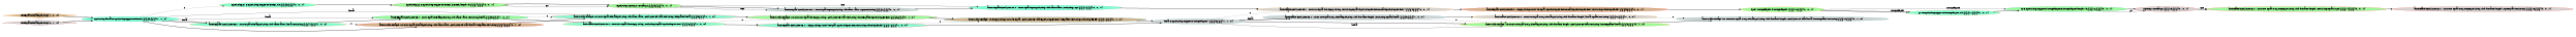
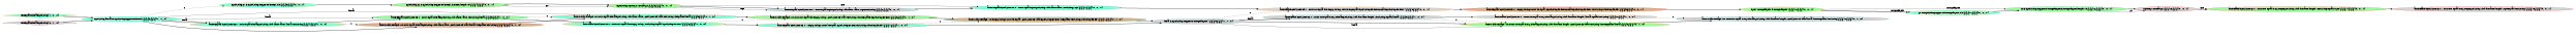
  digraph {
    rankdir=LR
    node [color=darkorange fillcolor=lightgrey shape=ellipse style=filled]
    edge [arrowhead=dot style=bold]
    n1 [color=red label="rope = p1.concat(p2)@@@13@@@['0', '0', '1']"]
    n2 [color=red fillcolor=palegreen label="assertFalse(CLASSNAME + \" must not equal every RopeByteString with the same length\",testString.equals(rope))@@@14@@@['0', '0', '1']"]
    n3 [color=red label="assertFalse(CLASSNAME + \" must not equal every RopeByteString with the same length\",rope.equals(testString))@@@15@@@['0', '0', '1']"]
    n4 [fillcolor=palegreen label="byte(( mungedBytes = mungedBytes()@@@10@@@['0', '0', '1']"]
    n5 [color=teal fillcolor=palegreen label="p2 = ByteString.copyFrom(mungedBytes,5,mungedBytes.length - 5)@@@12@@@['0', '0', '1']"]
    n6 [fillcolor=aquamarine label="p1 = ByteString.copyFrom(mungedBytes,0,5)@@@11@@@['0', '0', '1']"]
    n7 [color=brown fillcolor=palegreen label="ByteString rope = p1.concat(p2)@@@5@@@['0', '0', '1']"]
    n8 [color=teal fillcolor=aquamarine label="assertEquals(CLASSNAME + \" must equal RopeByteString with same value\",testString,rope)@@@7@@@['0', '0', '1']"]
    n9 [color=teal label="assertEquals(CLASSNAME + \" must equal RopeByteString with same value\",rope,testString)@@@6@@@['0', '0', '1']"]
    n10 [label="assertFalse(CLASSNAME + \" must not equal the empty string\",testString.equals(ByteString.EMPTY.concat(ByteString.EMPTY)))@@@8@@@['0', '0', '1']"]
    n11 [color=red fillcolor=tan label="assertEquals(CLASSNAME + \" empty strings must be equal\",ByteString.EMPTY.concat(ByteString.EMPTY),testString.substring(55,55))@@@9@@@['0', '0', '1']"]
    n12 [color=brown fillcolor=palegreen label="assertWithMessage(\"%s must not equal the empty string\",CLASSNAME).that(testString).isNotEqualTo(ByteString.EMPTY)@@@6@@@['0', '1', '0']"]
    n13 [color=teal fillcolor=tan label="assertWithMessage(\"%s empty strings must be equal\",CLASSNAME).that(ByteString.EMPTY).isEqualTo(testString.substring(55,55))@@@7@@@['0', '1', '0']"]
    n14 [color=teal label="literal = ByteString.copyFrom(mungedBytes())@@@8@@@['1', '1', '0']"]
-   n15 [fillcolor=tan label="testEqualsLiteralByteString['1', '0', '0']" shape=diamond]
+   n15 [fillcolor=aquamarine label="testEqualsLiteralByteString['1', '0', '0']" shape=diamond]
    n16 [color=teal fillcolor=aquamarine label="ByteString literal = ByteString.copyFrom(BYTES)@@@3@@@['1', '1', '0']"]
    n17 [fillcolor=aquamarine label="assertEquals(CLASSNAME + \" must equal LiteralByteString with same value\",literal,testString)@@@4@@@['1', '0', '0']"]
    n18 [color=teal fillcolor=palegreen label="assertEquals(CLASSNAME + \" must equal LiteralByteString with same value\",testString,literal)@@@5@@@['1', '0', '0']"]
    n19 [color=red fillcolor=tan label="assertWithMessage(\"%s must equal LiteralByteString with same value\",CLASSNAME).that(literal).isEqualTo(testString)@@@4@@@['0', '1', '0']"]
    n20 [color=red fillcolor=aquamarine label="assertWithMessage(\"%s must equal LiteralByteString with same value\",CLASSNAME).that(testString).isEqualTo(literal)@@@5@@@['0', '1', '0']"]
    n21 [fillcolor=aquamarine label="ByteString p1 = ByteString.copyFrom(BYTES,0,5)@@@3@@@['0', '0', '1']"]
    n22 [fillcolor=aquamarine label="assertFalse(CLASSNAME + \" must not equal the empty string\",testString.equals(ByteString.EMPTY))@@@6@@@['1', '0', '0']"]
    n23 [color=red fillcolor=aquamarine label="assertEquals(CLASSNAME + \" empty strings must be equal\",ByteString.EMPTY,testString.substring(55,55))@@@7@@@['1', '0', '0']"]
    n24 [color=teal label="assertWithMessage(\"%s must not equal every LiteralByteString with the same length\",CLASSNAME).that(literal).isNotEqualTo(testString)@@@10@@@['0', '1', '0']"]
    n25 [color=brown fillcolor=palegreen label="ByteString p2 = ByteString.copyFrom(BYTES,5,BYTES.length - 5)@@@4@@@['0', '0', '1']"]
    n26 [fillcolor=palegreen label="assertWithMessage(\"%s must not equal every LiteralByteString with the same length\",CLASSNAME).that(testString).isNotEqualTo(literal)@@@9@@@['0', '1', '0']"]
    n27 [color=teal label="assertFalse(CLASSNAME + \" must not equal every LiteralByteString with the same length\",testString.equals(literal))@@@9@@@['1', '0', '0']"]
    n28 [label="assertFalse(CLASSNAME + \" must not equal every LiteralByteString with the same length\",literal.equals(testString))@@@10@@@['1', '0', '0']"]
    n29 [color=brown label="testEqualsLiteralByteString['0', '1', '0']" shape=diamond]
    n1 -> n2 [label=rope style=solid]
    n1 -> n2 [arrowhead=diamond]
    n2 -> n3 [arrowhead=diamond]
    n4 -> n5 [label=mungedBytes style=solid]
    n4 -> n6 [label=mungedBytes style=solid]
    n4 -> n6
    n5 -> n1
    n5 -> n1 [arrowhead=diamond label=p2 style=solid]
    n6 -> n5 [arrowhead=diamond]
    n7 -> n8 [label=rope style=solid]
    n7 -> n9 [label=rope style=solid]
    n7 -> n9
    n8 -> n10 [arrowhead=diamond]
    n9 -> n8 [arrowhead=diamond]
    n10 -> n11
    n11 -> n4
    n12 -> n13
    n13 -> n14 [arrowhead=diamond]
    n14 -> n10 [label=0 style=dashed]
    n14 -> n26 [arrowhead=diamond]
    n14 -> n26 [arrowhead=diamond label=literal style=solid]
    n14 -> n27 [label=literal style=solid]
    n14 -> n27
    n15 -> n16
    n16 -> n17 [arrowhead=diamond label=literal style=solid]
    n16 -> n17
    n16 -> n18 [label=literal style=solid]
    n16 -> n19 [arrowhead=diamond]
    n16 -> n20 [label=literal style=solid]
    n16 -> n21 [label=0 style=dashed]
    n17 -> n18
    n17 -> n19 [arrowhead=diamond label=0 style=dashed]
    n18 -> n20 [label=0 style=dashed]
    n18 -> n22 [arrowhead=diamond]
    n19 -> n20
    n20 -> n12 [arrowhead=diamond]
    n21 -> n25
    n22 -> n12 [label=0 style=dashed]
    n22 -> n23 [arrowhead=diamond]
    n23 -> n13 [label=0 style=dashed]
    n23 -> n14 [arrowhead=diamond]
    n25 -> n7 [arrowhead=diamond]
    n25 -> n7 [label=p2 style=solid]
    n26 -> n24
    n27 -> n26 [arrowhead=diamond label=0 style=dashed]
    n27 -> n28
    n28 -> n24 [label=0 style=dashed]
    n29 -> n16 [arrowhead=diamond]
  }
